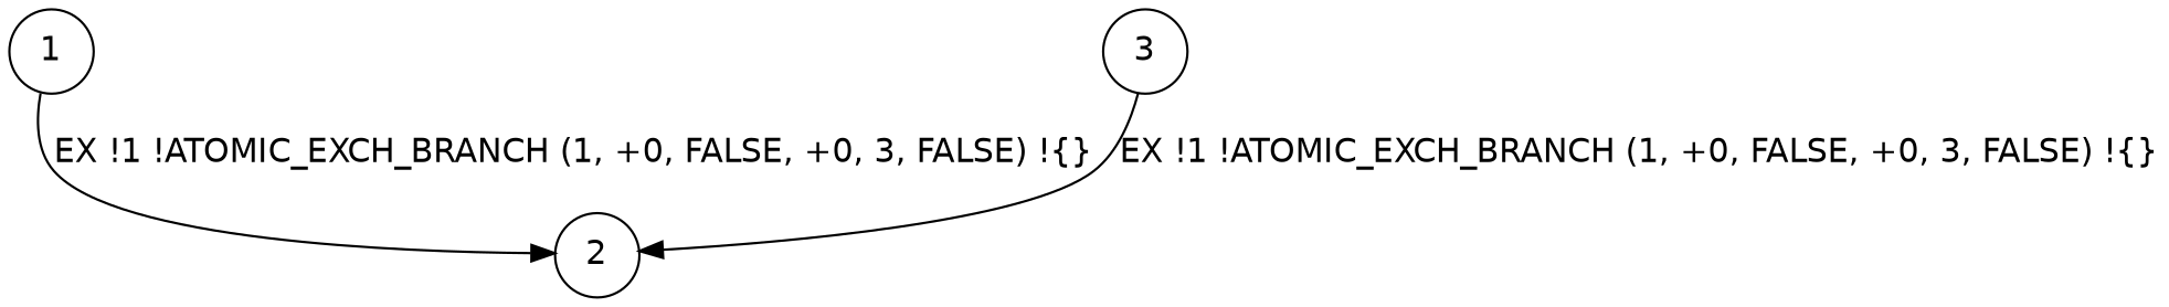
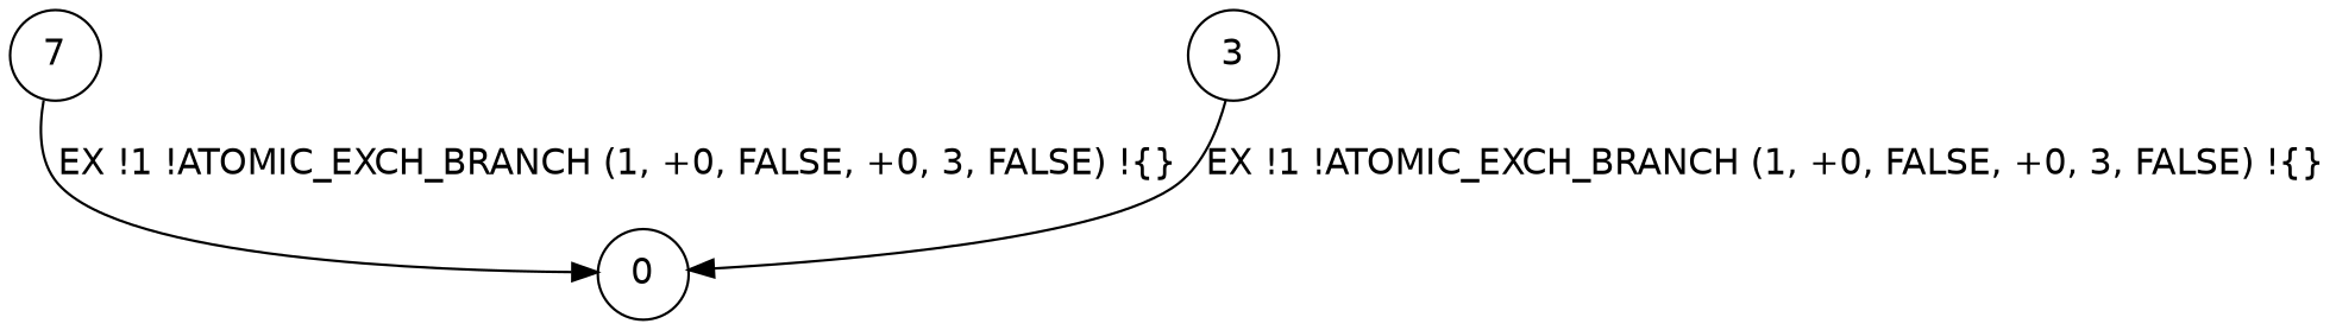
  digraph {
    fontname="DejaVu Sans"
    node [fontname="DejaVu Sans" shape=circle]
    edge [fontname="DejaVu Sans"]
-   1
-   2
+   1 [label=7]
+   2 [label=0]
    3
    1 -> 2 [label="EX !1 !ATOMIC_EXCH_BRANCH (1, +0, FALSE, +0, 3, FALSE) !{}"]
    3 -> 2 [label="EX !1 !ATOMIC_EXCH_BRANCH (1, +0, FALSE, +0, 3, FALSE) !{}"]
  }
